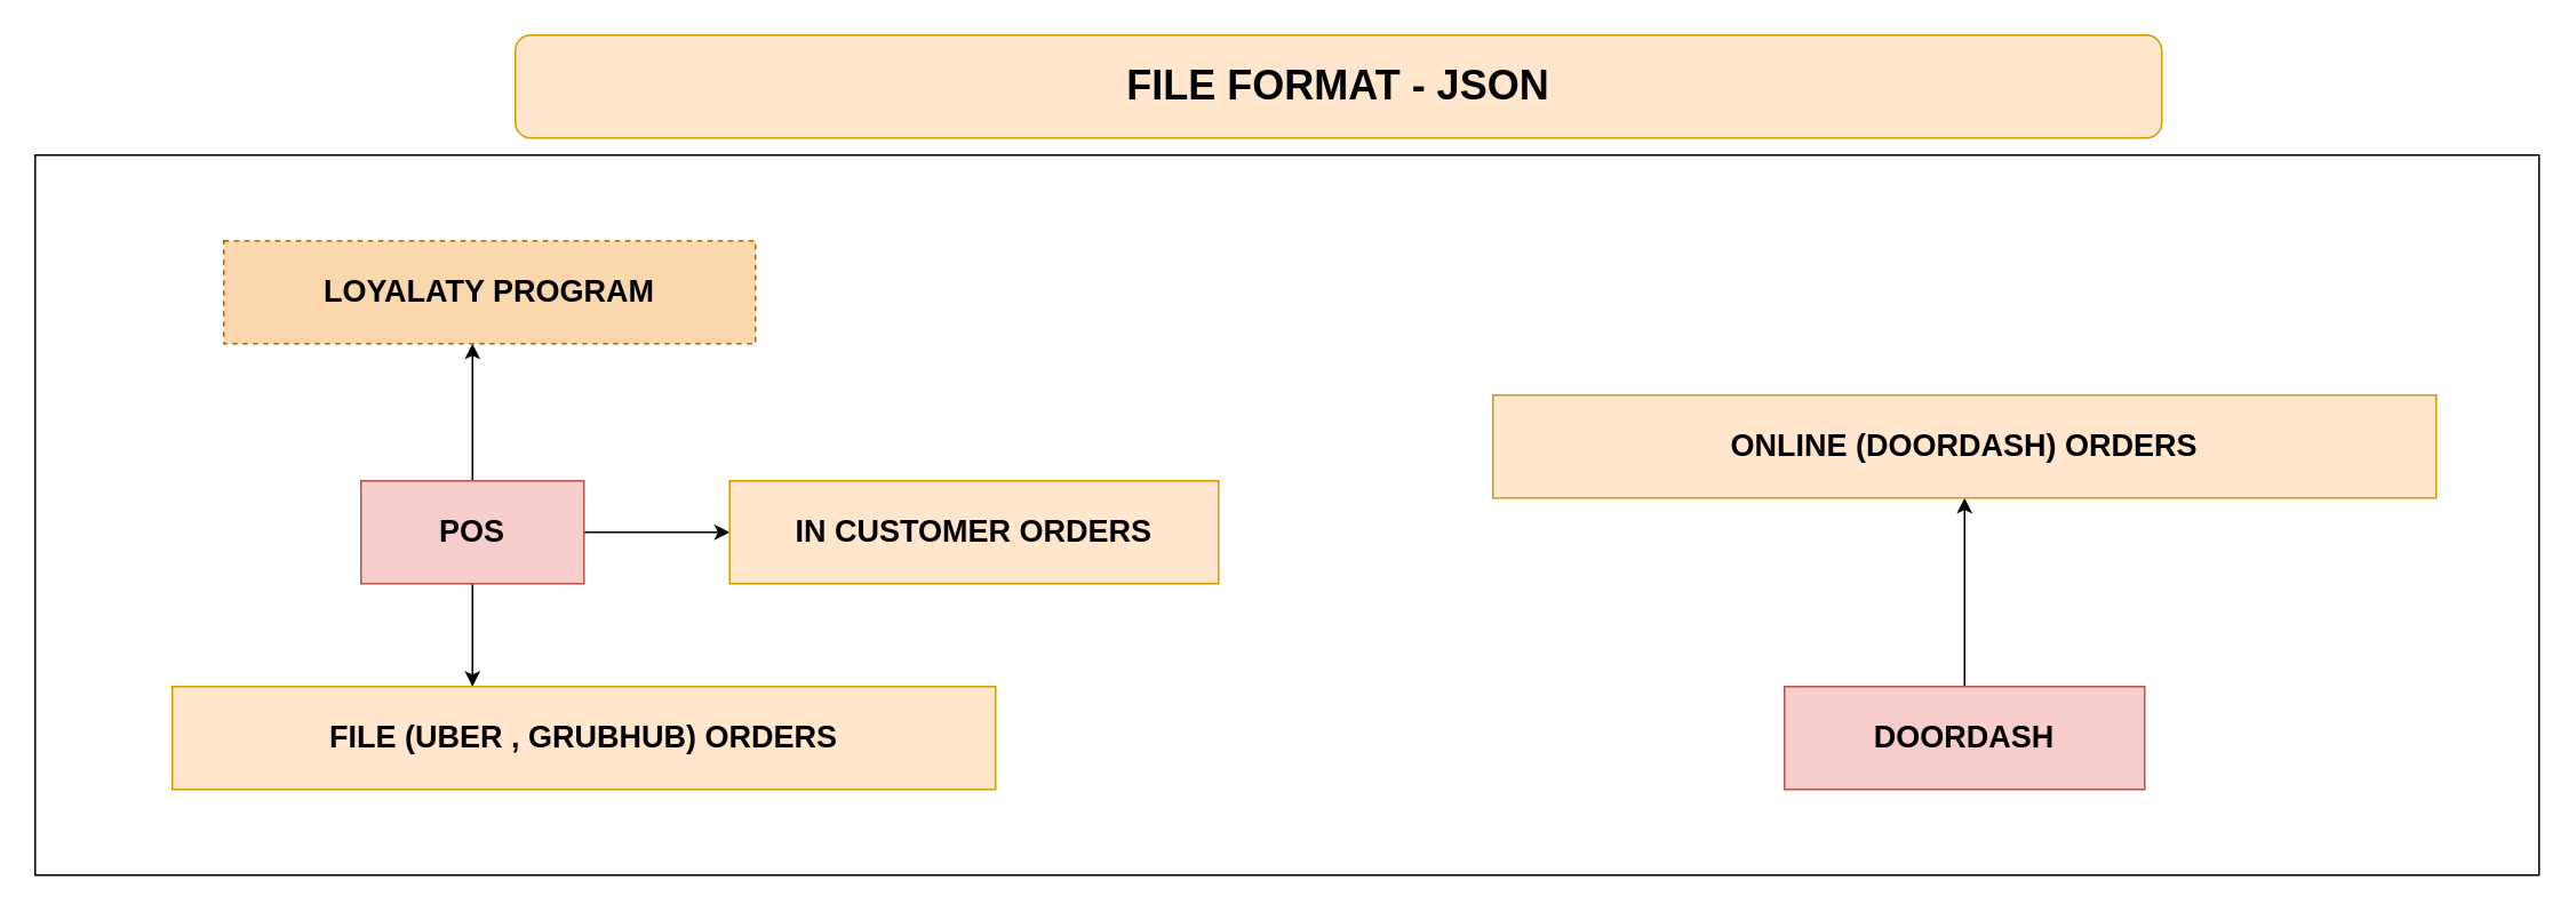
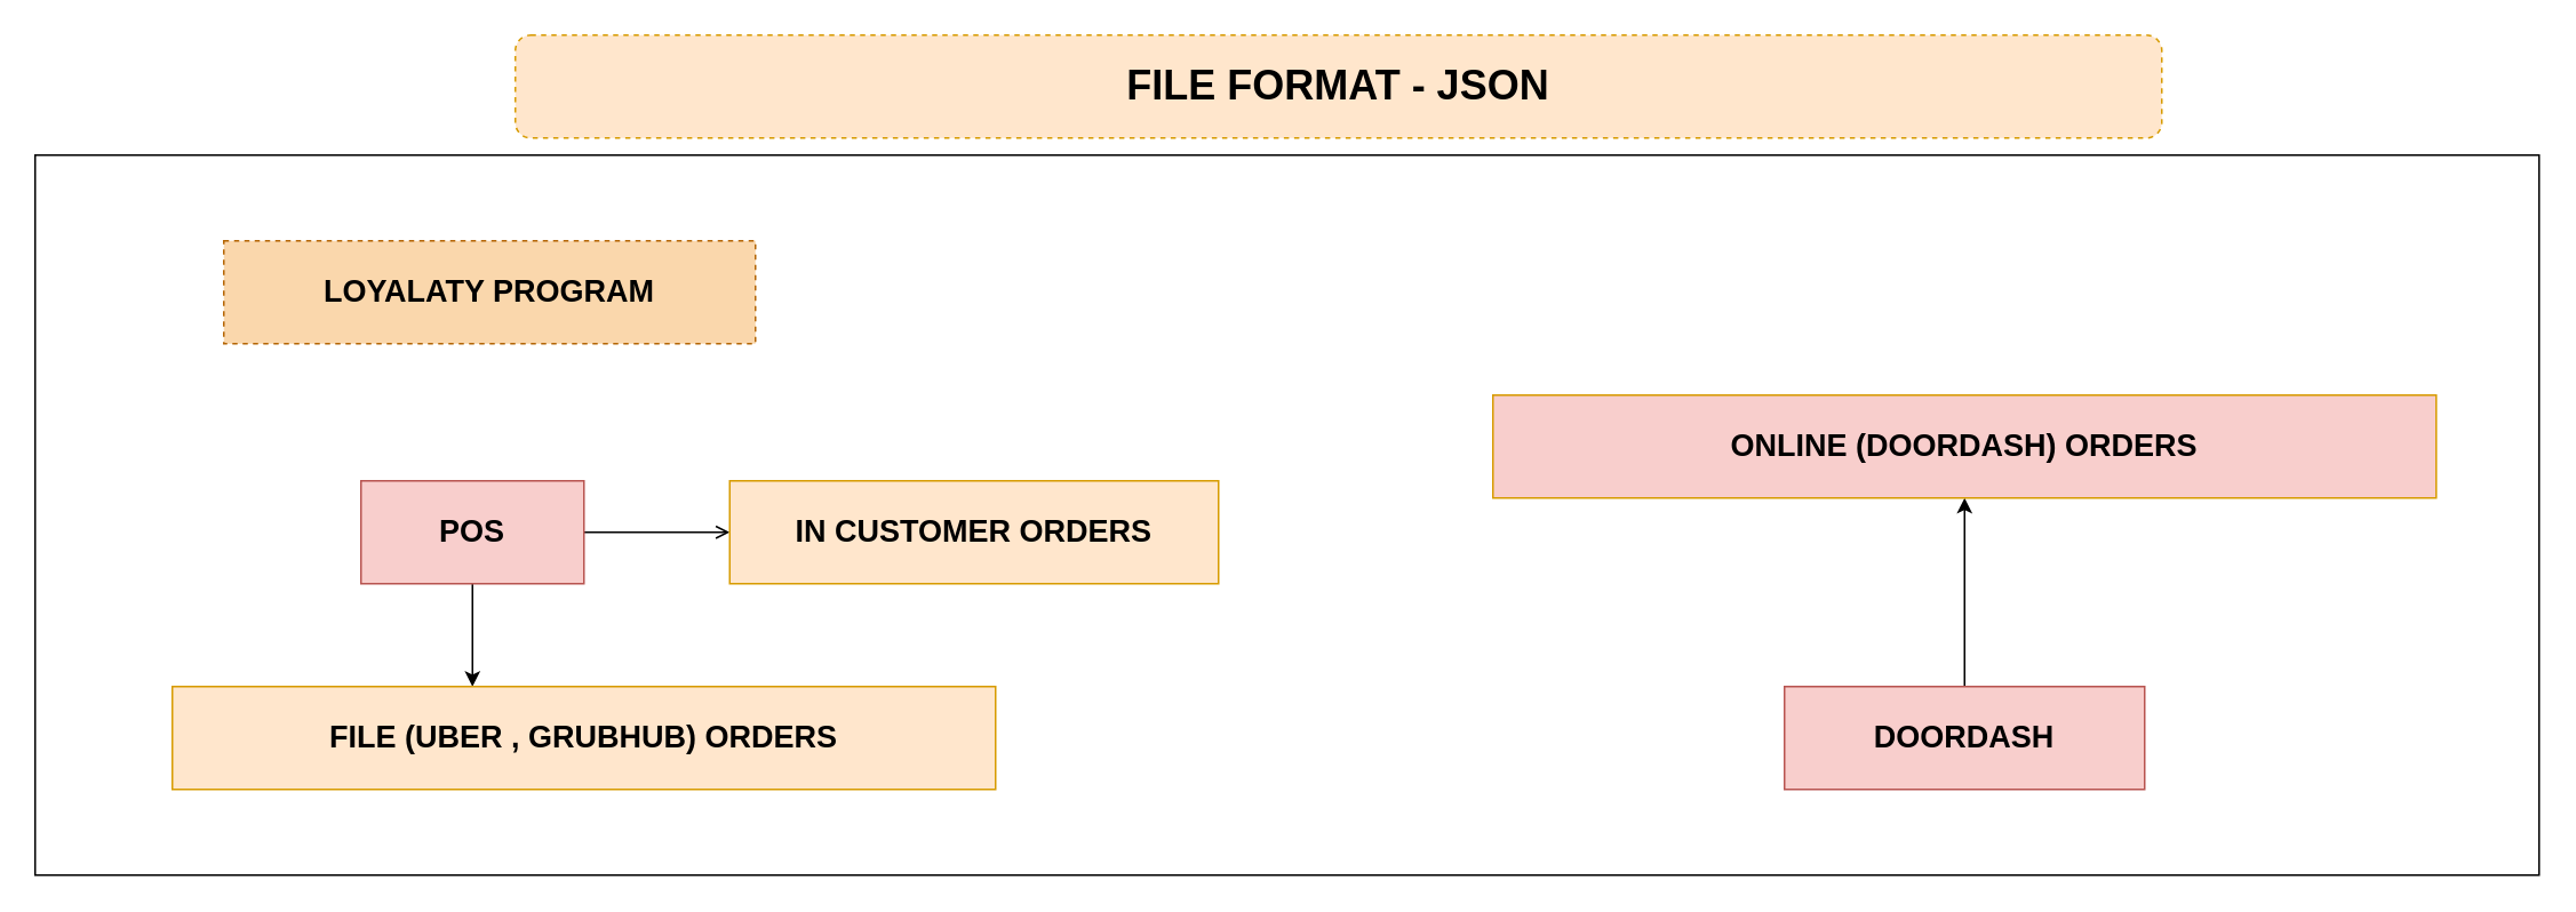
  <mxCell id="0" />
  <mxCell id="1" parent="0" />
  <mxCell id="2" value="&lt;h1&gt;&lt;br&gt;&lt;/h1&gt;" style="rounded=0;whiteSpace=wrap;html=1;align=center;" vertex="1" parent="1"><mxGeometry x="20" y="90" width="1460" height="420" as="geometry" /></mxCell>
- <mxCell id="3" value="" style="edgeStyle=orthogonalEdgeStyle;rounded=0;orthogonalLoop=1;jettySize=auto;html=1;" edge="1" parent="1" source="6" target="8"><mxGeometry relative="1" as="geometry"><Array as="points"><mxPoint x="280" y="280" /><mxPoint x="280" y="280" /></Array></mxGeometry></mxCell>
- <mxCell id="4" value="" style="edgeStyle=orthogonalEdgeStyle;rounded=0;orthogonalLoop=1;jettySize=auto;html=1;" edge="1" parent="1" source="6" target="9"><mxGeometry relative="1" as="geometry" /></mxCell>
+ <mxCell id="4" value="" style="edgeStyle=orthogonalEdgeStyle;rounded=0;orthogonalLoop=1;jettySize=auto;html=1;endArrow=open;" edge="1" parent="1" source="6" target="9"><mxGeometry relative="1" as="geometry" /></mxCell>
  <mxCell id="5" value="" style="edgeStyle=orthogonalEdgeStyle;rounded=0;orthogonalLoop=1;jettySize=auto;html=1;" edge="1" parent="1" source="6" target="10"><mxGeometry relative="1" as="geometry"><Array as="points"><mxPoint x="275" y="420" /><mxPoint x="275" y="420" /></Array></mxGeometry></mxCell>
  <mxCell id="6" value="&lt;h2&gt;&lt;span style=&quot;font-style: normal;&quot;&gt;POS&lt;/span&gt;&lt;/h2&gt;" style="text;strokeColor=#b85450;align=center;fillColor=#f8cecc;html=1;verticalAlign=middle;whiteSpace=wrap;rounded=0;fontStyle=2" vertex="1" parent="1"><mxGeometry x="210" y="280" width="130" height="60" as="geometry" /></mxCell>
  <mxCell id="7" value="&lt;h1&gt;&lt;span style=&quot;font-weight: 400;&quot;&gt;&lt;i&gt;&lt;br&gt;&lt;/i&gt;&lt;/span&gt;&lt;/h1&gt;" style="text;strokeColor=none;align=center;fillColor=none;html=1;verticalAlign=middle;whiteSpace=wrap;rounded=0;" vertex="1" parent="1"><mxGeometry x="505" y="270" width="370" height="60" as="geometry" /></mxCell>
  <mxCell id="8" value="&lt;h2&gt;&lt;span style=&quot;font-style: normal;&quot;&gt;LOYALATY PROGRAM&lt;/span&gt;&lt;/h2&gt;" style="whiteSpace=wrap;html=1;fillColor=#fad7ac;strokeColor=#b46504;fontStyle=2;dashed=1;" vertex="1" parent="1"><mxGeometry x="130" y="140" width="310" height="60" as="geometry" /></mxCell>
  <mxCell id="9" value="&lt;h2&gt;&lt;span style=&quot;font-style: normal;&quot;&gt;IN CUSTOMER ORDERS&lt;/span&gt;&lt;/h2&gt;" style="whiteSpace=wrap;html=1;fillColor=#ffe6cc;strokeColor=#d79b00;fontStyle=2" vertex="1" parent="1"><mxGeometry x="425" y="280" width="285" height="60" as="geometry" /></mxCell>
  <mxCell id="10" value="&lt;h2&gt;&lt;font style=&quot;font-style: normal;&quot; face=&quot;Helvetica&quot;&gt;FILE (UBER , GRUBHUB) ORDERS&lt;/font&gt;&lt;/h2&gt;" style="whiteSpace=wrap;html=1;fillColor=#ffe6cc;strokeColor=#d79b00;fontStyle=2" vertex="1" parent="1"><mxGeometry x="100" y="400" width="480" height="60" as="geometry" /></mxCell>
  <mxCell id="11" value="" style="edgeStyle=orthogonalEdgeStyle;rounded=0;orthogonalLoop=1;jettySize=auto;html=1;" edge="1" parent="1" source="12" target="13"><mxGeometry relative="1" as="geometry" /></mxCell>
  <mxCell id="12" value="&lt;h2&gt;&lt;span style=&quot;font-style: normal;&quot;&gt;DOORDASH&lt;/span&gt;&lt;/h2&gt;" style="text;strokeColor=#b85450;align=center;fillColor=#f8cecc;html=1;verticalAlign=middle;whiteSpace=wrap;rounded=0;fontStyle=2" vertex="1" parent="1"><mxGeometry x="1040" y="400" width="210" height="60" as="geometry" /></mxCell>
- <mxCell id="13" value="&lt;h2&gt;&lt;span style=&quot;font-style: normal;&quot;&gt;ONLINE (DOORDASH) ORDERS&lt;/span&gt;&lt;/h2&gt;" style="whiteSpace=wrap;html=1;fillColor=#ffe6cc;strokeColor=#d79b00;fontStyle=2" vertex="1" parent="1"><mxGeometry x="870" y="230" width="550" height="60" as="geometry" /></mxCell>
- <mxCell id="14" value="&lt;h1&gt;FILE FORMAT - JSON&lt;/h1&gt;" style="rounded=1;whiteSpace=wrap;html=1;fillColor=#ffe6cc;strokeColor=#d79b00;" vertex="1" parent="1"><mxGeometry x="300" y="20" width="960" height="60" as="geometry" /></mxCell>
+ <mxCell id="13" value="&lt;h2&gt;&lt;span style=&quot;font-style: normal;&quot;&gt;ONLINE (DOORDASH) ORDERS&lt;/span&gt;&lt;/h2&gt;" style="whiteSpace=wrap;html=1;fillColor=#f8cecc;strokeColor=#d79b00;fontStyle=2;" vertex="1" parent="1"><mxGeometry x="870" y="230" width="550" height="60" as="geometry" /></mxCell>
+ <mxCell id="14" value="&lt;h1&gt;FILE FORMAT - JSON&lt;/h1&gt;" style="rounded=1;whiteSpace=wrap;html=1;fillColor=#ffe6cc;strokeColor=#d79b00;dashed=1;" vertex="1" parent="1"><mxGeometry x="300" y="20" width="960" height="60" as="geometry" /></mxCell>
